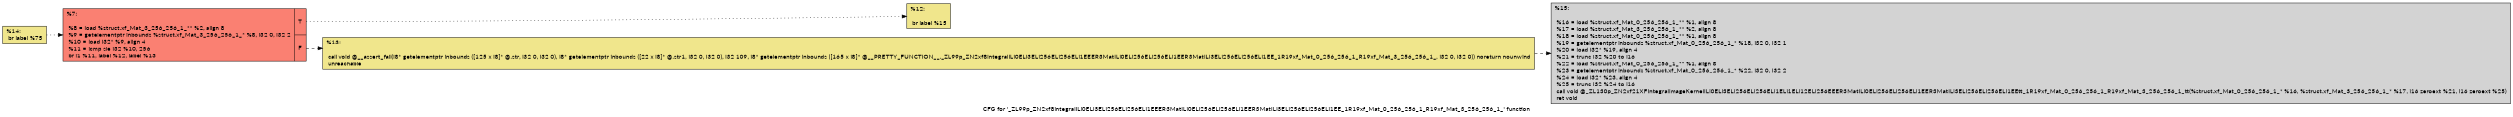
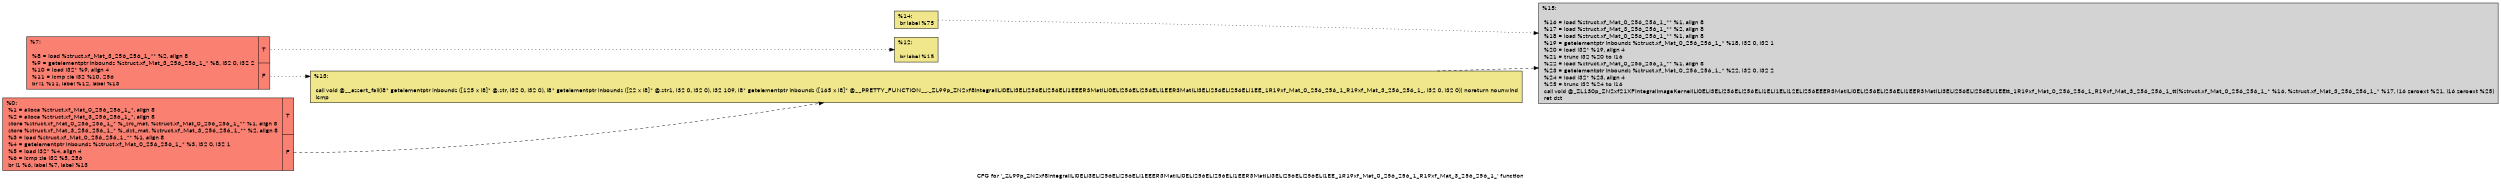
  digraph {
    fontname=Lato
    label="CFG for '_ZL99p_ZN2xf8integralILi0ELi3ELi256ELi256ELi1EEER3MatILi0ELi256ELi256ELi1EER3MatILi3ELi256ELi256ELi1EE_1R19xf_Mat_0_256_256_1_R19xf_Mat_3_256_256_1_' function"
    rankdir=LR
    node [fillcolor=khaki fontname=Lato shape=record style=filled]
    edge [fontname=Lato style=dotted]
-   n2 [label="{%13:\l\l  call void @__assert_fail(i8* getelementptr inbounds ([125 x i8]* @.str, i32 0, i32 0), i8* getelementptr inbounds ([22 x i8]* @.str1, i32 0, i32 0), i32 109, i8* getelementptr inbounds ([165 x i8]* @__PRETTY_FUNCTION__._ZL99p_ZN2xf8integralILi0ELi3ELi256ELi256ELi1EEER3MatILi0ELi256ELi256ELi1EER3MatILi3ELi256ELi256ELi1EE_1R19xf_Mat_0_256_256_1_R19xf_Mat_3_256_256_1_, i32 0, i32 0)) noreturn nounwind\l  unreachable\l}"]
+   n1 [fillcolor=salmon label="{%0:\l  %1 = alloca %struct.xf_Mat_0_256_256_1_*, align 8\l  %2 = alloca %struct.xf_Mat_3_256_256_1_*, align 8\l  store %struct.xf_Mat_0_256_256_1_* %_src_mat, %struct.xf_Mat_0_256_256_1_** %1, align 8\l  store %struct.xf_Mat_3_256_256_1_* %_dst_mat, %struct.xf_Mat_3_256_256_1_** %2, align 8\l  %3 = load %struct.xf_Mat_0_256_256_1_** %1, align 8\l  %4 = getelementptr inbounds %struct.xf_Mat_0_256_256_1_* %3, i32 0, i32 1\l  %5 = load i32* %4, align 4\l  %6 = icmp sle i32 %5, 256\l  br i1 %6, label %7, label %13\l|{<s0>T|<s1>F}}"]
+   n2 [label="{%13:\l\l  call void @__assert_fail(i8* getelementptr inbounds ([125 x i8]* @.str, i32 0, i32 0), i8* getelementptr inbounds ([22 x i8]* @.str1, i32 0, i32 0), i32 109, i8* getelementptr inbounds ([165 x i8]* @__PRETTY_FUNCTION__._ZL99p_ZN2xf8integralILi0ELi3ELi256ELi256ELi1EEER3MatILi0ELi256ELi256ELi1EER3MatILi3ELi256ELi256ELi1EE_1R19xf_Mat_0_256_256_1_R19xf_Mat_3_256_256_1_, i32 0, i32 0)) noreturn nounwind\l  icmp\l}"]
    n3 [fillcolor=salmon label="{%7:\l\l  %8 = load %struct.xf_Mat_3_256_256_1_** %2, align 8\l  %9 = getelementptr inbounds %struct.xf_Mat_3_256_256_1_* %8, i32 0, i32 2\l  %10 = load i32* %9, align 4\l  %11 = icmp sle i32 %10, 256\l  br i1 %11, label %12, label %13\l|{<s0>T|<s1>F}}"]
    n4 [label="{%12:\l\l  br label %15\l}"]
-   n5 [fillcolor=lightgrey label="{%15:\l\l  %16 = load %struct.xf_Mat_0_256_256_1_** %1, align 8\l  %17 = load %struct.xf_Mat_3_256_256_1_** %2, align 8\l  %18 = load %struct.xf_Mat_0_256_256_1_** %1, align 8\l  %19 = getelementptr inbounds %struct.xf_Mat_0_256_256_1_* %18, i32 0, i32 1\l  %20 = load i32* %19, align 4\l  %21 = trunc i32 %20 to i16\l  %22 = load %struct.xf_Mat_0_256_256_1_** %1, align 8\l  %23 = getelementptr inbounds %struct.xf_Mat_0_256_256_1_* %22, i32 0, i32 2\l  %24 = load i32* %23, align 4\l  %25 = trunc i32 %24 to i16\l  call void @_ZL130p_ZN2xf21XFIntegralImageKernelILi0ELi3ELi256ELi256ELi1ELi1ELi12ELi256EEER3MatILi0ELi256ELi256ELi1EER3MatILi3ELi256ELi256ELi1EEtt_1R19xf_Mat_0_256_256_1_R19xf_Mat_3_256_256_1_tt(%struct.xf_Mat_0_256_256_1_* %16, %struct.xf_Mat_3_256_256_1_* %17, i16 zeroext %21, i16 zeroext %25)\l  ret void\l}"]
+   n5 [fillcolor=lightgrey label="{%15:\l\l  %16 = load %struct.xf_Mat_0_256_256_1_** %1, align 8\l  %17 = load %struct.xf_Mat_3_256_256_1_** %2, align 8\l  %18 = load %struct.xf_Mat_0_256_256_1_** %1, align 8\l  %19 = getelementptr inbounds %struct.xf_Mat_0_256_256_1_* %18, i32 0, i32 1\l  %20 = load i32* %19, align 4\l  %21 = trunc i32 %20 to i16\l  %22 = load %struct.xf_Mat_0_256_256_1_** %1, align 8\l  %23 = getelementptr inbounds %struct.xf_Mat_0_256_256_1_* %22, i32 0, i32 2\l  %24 = load i32* %23, align 4\l  %25 = trunc i32 %24 to i16\l  call void @_ZL130p_ZN2xf21XFIntegralImageKernelILi0ELi3ELi256ELi256ELi1ELi1ELi12ELi256EEER3MatILi0ELi256ELi256ELi1EER3MatILi3ELi256ELi256ELi1EEtt_1R19xf_Mat_0_256_256_1_R19xf_Mat_3_256_256_1_tt(%struct.xf_Mat_0_256_256_1_* %16, %struct.xf_Mat_3_256_256_1_* %17, i16 zeroext %21, i16 zeroext %25)\l  ret dst\l}"]
    n6 [label="{%14:                                                  \l  br label %75\l}"]
+   n1 -> n2 [style=dashed tailport=s1]
    n2 -> n5 [style=dashed]
-   n3 -> n2 [style=dashed tailport=s1]
+   n3 -> n2 [tailport=s1]
    n3 -> n4 [tailport=s0]
-   n6 -> n3
+   n6 -> n5
  }
